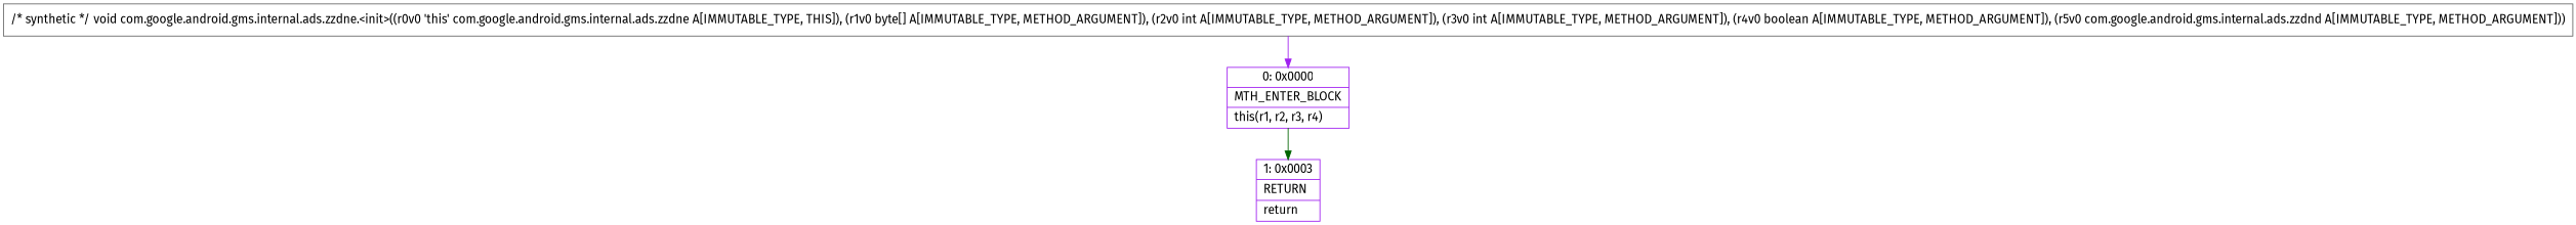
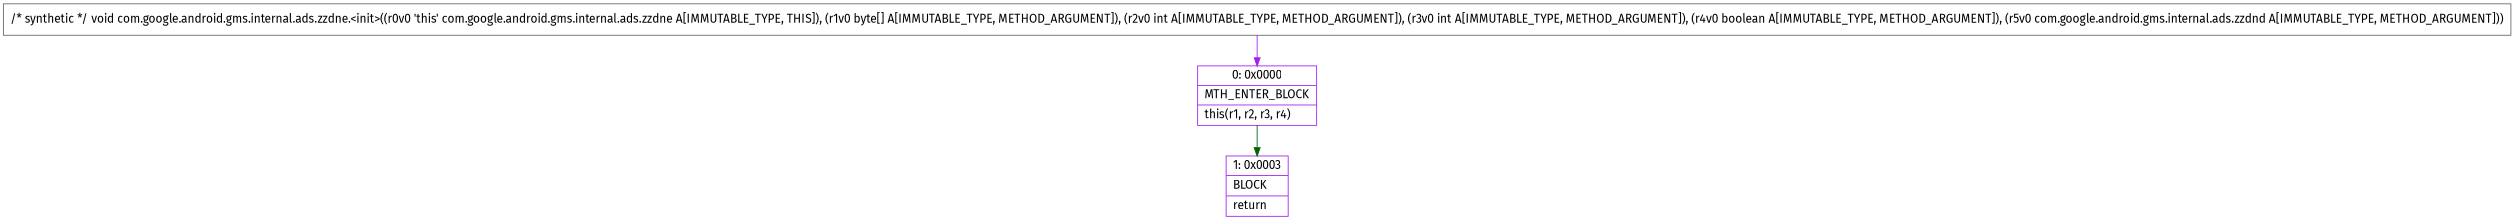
  digraph {
    fontname="Fira Sans"
    node [shape=record color=purple fontname="Fira Sans"]
    edge [fontname="Fira Sans"]
    n1 [label="{0\:\ 0x0000|MTH_ENTER_BLOCK\l|this(r1, r2, r3, r4)\l}"]
-   n2 [label="{1\:\ 0x0003|RETURN\l|return\l}"]
+   n2 [label="{1\:\ 0x0003|BLOCK\l|return\l}"]
    n3 [label="{\/* synthetic *\/ void com.google.android.gms.internal.ads.zzdne.\<init\>((r0v0 'this' com.google.android.gms.internal.ads.zzdne A[IMMUTABLE_TYPE, THIS]), (r1v0 byte[] A[IMMUTABLE_TYPE, METHOD_ARGUMENT]), (r2v0 int A[IMMUTABLE_TYPE, METHOD_ARGUMENT]), (r3v0 int A[IMMUTABLE_TYPE, METHOD_ARGUMENT]), (r4v0 boolean A[IMMUTABLE_TYPE, METHOD_ARGUMENT]), (r5v0 com.google.android.gms.internal.ads.zzdnd A[IMMUTABLE_TYPE, METHOD_ARGUMENT])) }" color=gray40]
    n1 -> n2 [color=darkgreen]
    n3 -> n1 [color=purple]
  }
